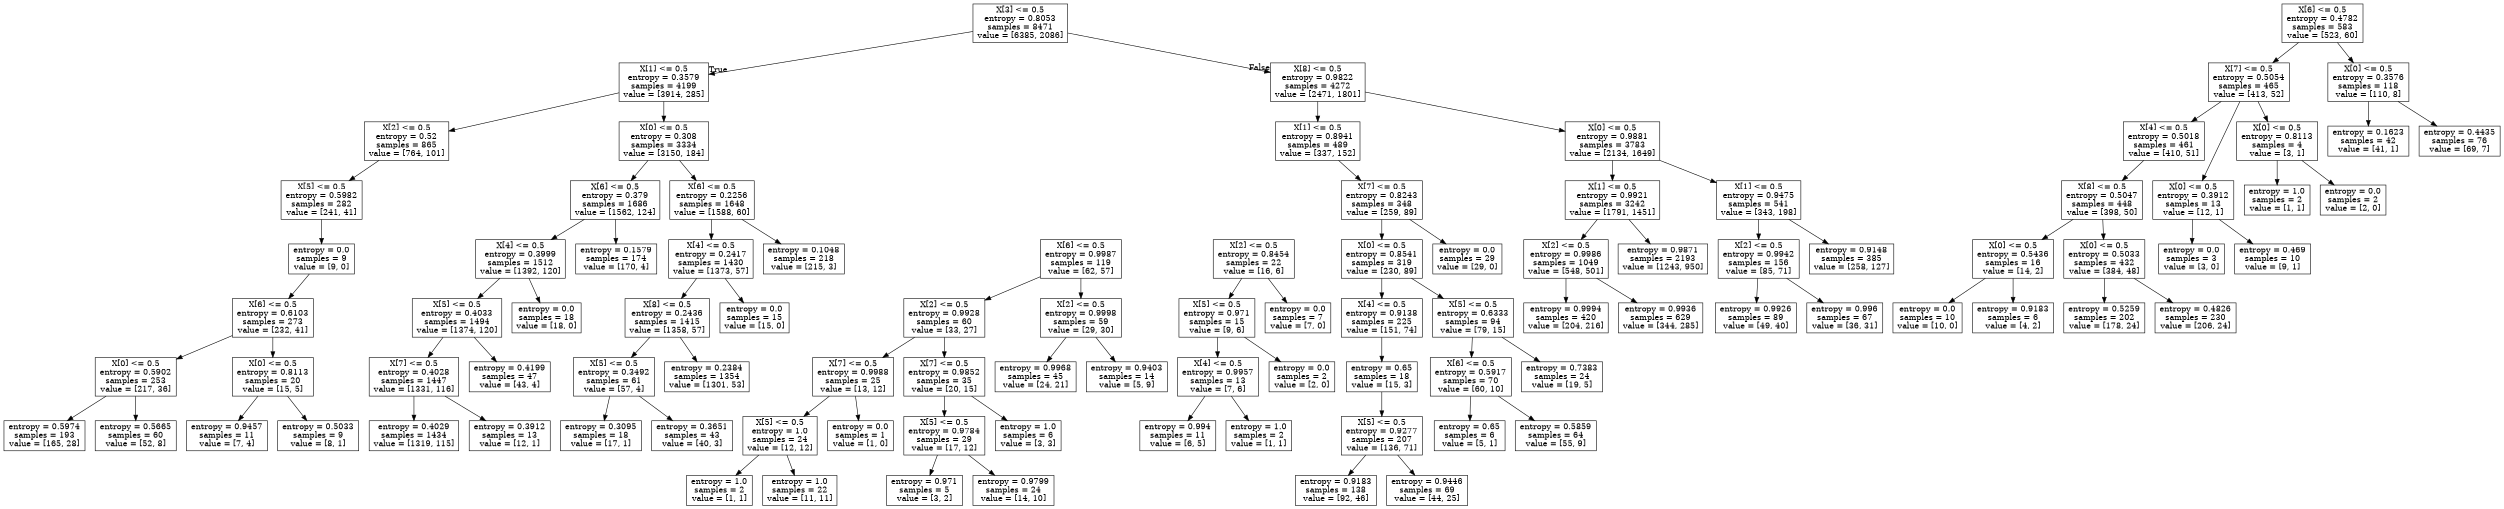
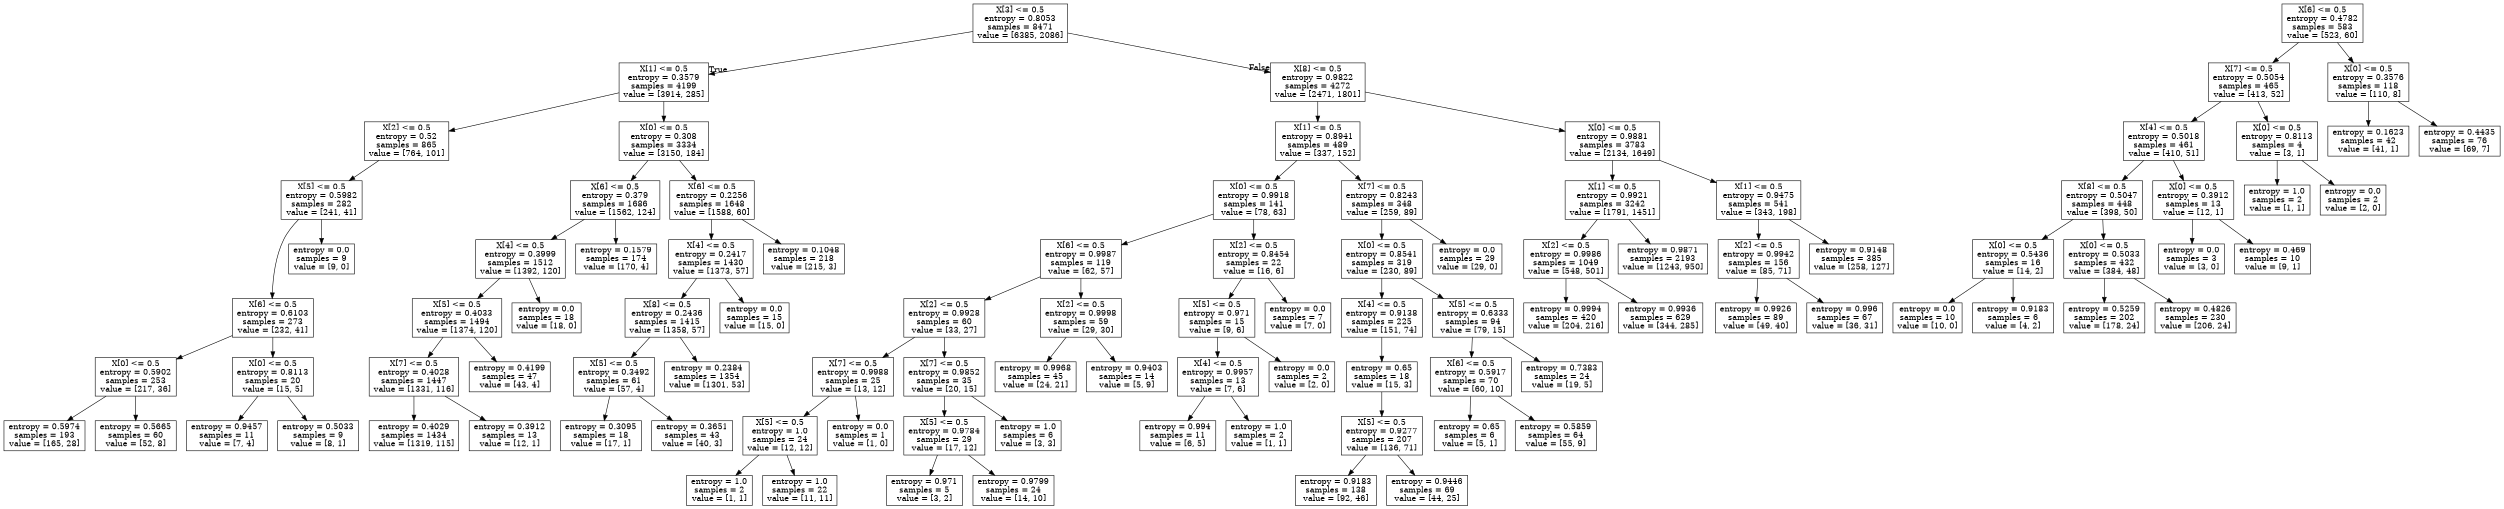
  digraph {
    node [shape=box]
    n1 [label="X[3] <= 0.5\nentropy = 0.8053\nsamples = 8471\nvalue = [6385, 2086]"]
    n2 [label="X[1] <= 0.5\nentropy = 0.3579\nsamples = 4199\nvalue = [3914, 285]"]
    n3 [label="X[8] <= 0.5\nentropy = 0.9822\nsamples = 4272\nvalue = [2471, 1801]"]
    n4 [label="X[2] <= 0.5\nentropy = 0.52\nsamples = 865\nvalue = [764, 101]"]
    n5 [label="X[0] <= 0.5\nentropy = 0.308\nsamples = 3334\nvalue = [3150, 184]"]
    n6 [label="X[1] <= 0.5\nentropy = 0.8941\nsamples = 489\nvalue = [337, 152]"]
    n7 [label="X[0] <= 0.5\nentropy = 0.9881\nsamples = 3783\nvalue = [2134, 1649]"]
    n8 [label="X[5] <= 0.5\nentropy = 0.5982\nsamples = 282\nvalue = [241, 41]"]
    n9 [label="X[6] <= 0.5\nentropy = 0.379\nsamples = 1686\nvalue = [1562, 124]"]
    n10 [label="X[6] <= 0.5\nentropy = 0.2256\nsamples = 1648\nvalue = [1588, 60]"]
    n11 [label="X[6] <= 0.5\nentropy = 0.4782\nsamples = 583\nvalue = [523, 60]"]
    n12 [label="X[7] <= 0.5\nentropy = 0.5054\nsamples = 465\nvalue = [413, 52]"]
    n13 [label="X[0] <= 0.5\nentropy = 0.3576\nsamples = 118\nvalue = [110, 8]"]
    n14 [label="X[6] <= 0.5\nentropy = 0.6103\nsamples = 273\nvalue = [232, 41]"]
    n15 [label="entropy = 0.0\nsamples = 9\nvalue = [9, 0]"]
    n16 [label="X[4] <= 0.5\nentropy = 0.5018\nsamples = 461\nvalue = [410, 51]"]
    n17 [label="X[0] <= 0.5\nentropy = 0.8113\nsamples = 4\nvalue = [3, 1]"]
    n18 [label="entropy = 0.1623\nsamples = 42\nvalue = [41, 1]"]
    n19 [label="entropy = 0.4435\nsamples = 76\nvalue = [69, 7]"]
    n20 [label="X[8] <= 0.5\nentropy = 0.5047\nsamples = 448\nvalue = [398, 50]"]
    n21 [label="X[0] <= 0.5\nentropy = 0.3912\nsamples = 13\nvalue = [12, 1]"]
    n22 [label="entropy = 1.0\nsamples = 2\nvalue = [1, 1]"]
    n23 [label="entropy = 0.0\nsamples = 2\nvalue = [2, 0]"]
    n24 [label="X[0] <= 0.5\nentropy = 0.5436\nsamples = 16\nvalue = [14, 2]"]
    n25 [label="X[0] <= 0.5\nentropy = 0.5033\nsamples = 432\nvalue = [384, 48]"]
    n26 [label="entropy = 0.0\nsamples = 3\nvalue = [3, 0]"]
    n27 [label="entropy = 0.469\nsamples = 10\nvalue = [9, 1]"]
    n28 [label="entropy = 0.0\nsamples = 10\nvalue = [10, 0]"]
    n29 [label="entropy = 0.9183\nsamples = 6\nvalue = [4, 2]"]
    n30 [label="entropy = 0.5259\nsamples = 202\nvalue = [178, 24]"]
    n31 [label="entropy = 0.4826\nsamples = 230\nvalue = [206, 24]"]
    n32 [label="X[0] <= 0.5\nentropy = 0.5902\nsamples = 253\nvalue = [217, 36]"]
    n33 [label="X[0] <= 0.5\nentropy = 0.8113\nsamples = 20\nvalue = [15, 5]"]
    n34 [label="entropy = 0.5974\nsamples = 193\nvalue = [165, 28]"]
    n35 [label="entropy = 0.5665\nsamples = 60\nvalue = [52, 8]"]
    n36 [label="entropy = 0.9457\nsamples = 11\nvalue = [7, 4]"]
    n37 [label="entropy = 0.5033\nsamples = 9\nvalue = [8, 1]"]
    n38 [label="X[4] <= 0.5\nentropy = 0.3999\nsamples = 1512\nvalue = [1392, 120]"]
    n39 [label="entropy = 0.1579\nsamples = 174\nvalue = [170, 4]"]
    n40 [label="X[4] <= 0.5\nentropy = 0.2417\nsamples = 1430\nvalue = [1373, 57]"]
    n41 [label="entropy = 0.1048\nsamples = 218\nvalue = [215, 3]"]
    n42 [label="X[5] <= 0.5\nentropy = 0.4033\nsamples = 1494\nvalue = [1374, 120]"]
    n43 [label="entropy = 0.0\nsamples = 18\nvalue = [18, 0]"]
    n44 [label="X[7] <= 0.5\nentropy = 0.4028\nsamples = 1447\nvalue = [1331, 116]"]
    n45 [label="entropy = 0.4199\nsamples = 47\nvalue = [43, 4]"]
    n46 [label="entropy = 0.4029\nsamples = 1434\nvalue = [1319, 115]"]
    n47 [label="entropy = 0.3912\nsamples = 13\nvalue = [12, 1]"]
    n48 [label="X[8] <= 0.5\nentropy = 0.2436\nsamples = 1415\nvalue = [1358, 57]"]
    n49 [label="entropy = 0.0\nsamples = 15\nvalue = [15, 0]"]
    n50 [label="X[5] <= 0.5\nentropy = 0.3492\nsamples = 61\nvalue = [57, 4]"]
    n51 [label="entropy = 0.2384\nsamples = 1354\nvalue = [1301, 53]"]
    n52 [label="entropy = 0.3095\nsamples = 18\nvalue = [17, 1]"]
    n53 [label="entropy = 0.3651\nsamples = 43\nvalue = [40, 3]"]
+   n54 [label="X[0] <= 0.5\nentropy = 0.9918\nsamples = 141\nvalue = [78, 63]"]
    n55 [label="X[7] <= 0.5\nentropy = 0.8243\nsamples = 348\nvalue = [259, 89]"]
    n56 [label="X[1] <= 0.5\nentropy = 0.9921\nsamples = 3242\nvalue = [1791, 1451]"]
    n57 [label="X[1] <= 0.5\nentropy = 0.9475\nsamples = 541\nvalue = [343, 198]"]
    n58 [label="X[6] <= 0.5\nentropy = 0.9987\nsamples = 119\nvalue = [62, 57]"]
    n59 [label="X[2] <= 0.5\nentropy = 0.8454\nsamples = 22\nvalue = [16, 6]"]
    n60 [label="X[0] <= 0.5\nentropy = 0.8541\nsamples = 319\nvalue = [230, 89]"]
    n61 [label="entropy = 0.0\nsamples = 29\nvalue = [29, 0]"]
    n62 [label="X[2] <= 0.5\nentropy = 0.9928\nsamples = 60\nvalue = [33, 27]"]
    n63 [label="X[2] <= 0.5\nentropy = 0.9998\nsamples = 59\nvalue = [29, 30]"]
    n64 [label="X[5] <= 0.5\nentropy = 0.971\nsamples = 15\nvalue = [9, 6]"]
    n65 [label="entropy = 0.0\nsamples = 7\nvalue = [7, 0]"]
    n66 [label="X[7] <= 0.5\nentropy = 0.9988\nsamples = 25\nvalue = [13, 12]"]
    n67 [label="X[7] <= 0.5\nentropy = 0.9852\nsamples = 35\nvalue = [20, 15]"]
    n68 [label="entropy = 0.9968\nsamples = 45\nvalue = [24, 21]"]
    n69 [label="entropy = 0.9403\nsamples = 14\nvalue = [5, 9]"]
    n70 [label="X[5] <= 0.5\nentropy = 1.0\nsamples = 24\nvalue = [12, 12]"]
    n71 [label="entropy = 0.0\nsamples = 1\nvalue = [1, 0]"]
    n72 [label="X[5] <= 0.5\nentropy = 0.9784\nsamples = 29\nvalue = [17, 12]"]
    n73 [label="entropy = 1.0\nsamples = 6\nvalue = [3, 3]"]
    n74 [label="entropy = 1.0\nsamples = 2\nvalue = [1, 1]"]
    n75 [label="entropy = 1.0\nsamples = 22\nvalue = [11, 11]"]
    n76 [label="entropy = 0.971\nsamples = 5\nvalue = [3, 2]"]
    n77 [label="entropy = 0.9799\nsamples = 24\nvalue = [14, 10]"]
    n78 [label="X[4] <= 0.5\nentropy = 0.9957\nsamples = 13\nvalue = [7, 6]"]
    n79 [label="entropy = 0.0\nsamples = 2\nvalue = [2, 0]"]
    n80 [label="entropy = 0.994\nsamples = 11\nvalue = [6, 5]"]
    n81 [label="entropy = 1.0\nsamples = 2\nvalue = [1, 1]"]
    n82 [label="X[4] <= 0.5\nentropy = 0.9138\nsamples = 225\nvalue = [151, 74]"]
    n83 [label="X[5] <= 0.5\nentropy = 0.6333\nsamples = 94\nvalue = [79, 15]"]
    n84 [label="entropy = 0.65\nsamples = 18\nvalue = [15, 3]"]
    n85 [label="X[6] <= 0.5\nentropy = 0.5917\nsamples = 70\nvalue = [60, 10]"]
    n86 [label="entropy = 0.7383\nsamples = 24\nvalue = [19, 5]"]
    n87 [label="X[5] <= 0.5\nentropy = 0.9277\nsamples = 207\nvalue = [136, 71]"]
    n88 [label="entropy = 0.9183\nsamples = 138\nvalue = [92, 46]"]
    n89 [label="entropy = 0.9446\nsamples = 69\nvalue = [44, 25]"]
    n90 [label="entropy = 0.65\nsamples = 6\nvalue = [5, 1]"]
    n91 [label="entropy = 0.5859\nsamples = 64\nvalue = [55, 9]"]
    n92 [label="X[2] <= 0.5\nentropy = 0.9986\nsamples = 1049\nvalue = [548, 501]"]
    n93 [label="entropy = 0.9871\nsamples = 2193\nvalue = [1243, 950]"]
    n94 [label="X[2] <= 0.5\nentropy = 0.9942\nsamples = 156\nvalue = [85, 71]"]
    n95 [label="entropy = 0.9148\nsamples = 385\nvalue = [258, 127]"]
    n96 [label="entropy = 0.9994\nsamples = 420\nvalue = [204, 216]"]
    n97 [label="entropy = 0.9936\nsamples = 629\nvalue = [344, 285]"]
    n98 [label="entropy = 0.9926\nsamples = 89\nvalue = [49, 40]"]
    n99 [label="entropy = 0.996\nsamples = 67\nvalue = [36, 31]"]
    n1 -> n2 [headlabel=True labelangle=45 labeldistance=2.5]
    n1 -> n3 [headlabel=False labelangle=-45 labeldistance=2.5]
    n2 -> n4
    n2 -> n5
    n3 -> n6
    n3 -> n7
    n4 -> n8
    n5 -> n9
    n5 -> n10
+   n6 -> n54
    n6 -> n55
    n7 -> n56
    n7 -> n57
-   n15 -> n14
+   n8 -> n14
    n8 -> n15
    n9 -> n38
    n9 -> n39
    n10 -> n40
    n10 -> n41
    n11 -> n12
    n11 -> n13
    n12 -> n16
    n12 -> n17
    n13 -> n18
    n13 -> n19
    n14 -> n32
    n14 -> n33
    n16 -> n20
-   n12 -> n21
+   n16 -> n21
    n17 -> n22
    n17 -> n23
    n20 -> n24
    n20 -> n25
    n21 -> n26
    n21 -> n27
    n24 -> n28
    n24 -> n29
    n25 -> n30
    n25 -> n31
    n32 -> n34
    n32 -> n35
    n33 -> n36
    n33 -> n37
    n38 -> n42
    n38 -> n43
    n40 -> n48
    n40 -> n49
    n42 -> n44
    n42 -> n45
    n44 -> n46
    n44 -> n47
    n48 -> n50
    n48 -> n51
    n50 -> n52
    n50 -> n53
+   n54 -> n58
+   n54 -> n59
    n55 -> n60
    n55 -> n61
    n56 -> n92
    n56 -> n93
    n57 -> n94
    n57 -> n95
    n58 -> n62
    n58 -> n63
    n59 -> n64
    n59 -> n65
    n60 -> n82
    n60 -> n83
    n62 -> n66
    n62 -> n67
    n63 -> n68
    n63 -> n69
    n64 -> n78
    n64 -> n79
    n66 -> n70
    n66 -> n71
    n67 -> n72
    n67 -> n73
    n70 -> n74
    n70 -> n75
    n72 -> n76
    n72 -> n77
    n78 -> n80
    n78 -> n81
    n82 -> n84
    n83 -> n85
    n83 -> n86
    n84 -> n87
    n85 -> n90
    n85 -> n91
    n87 -> n88
    n87 -> n89
    n92 -> n96
    n92 -> n97
    n94 -> n98
    n94 -> n99
  }
